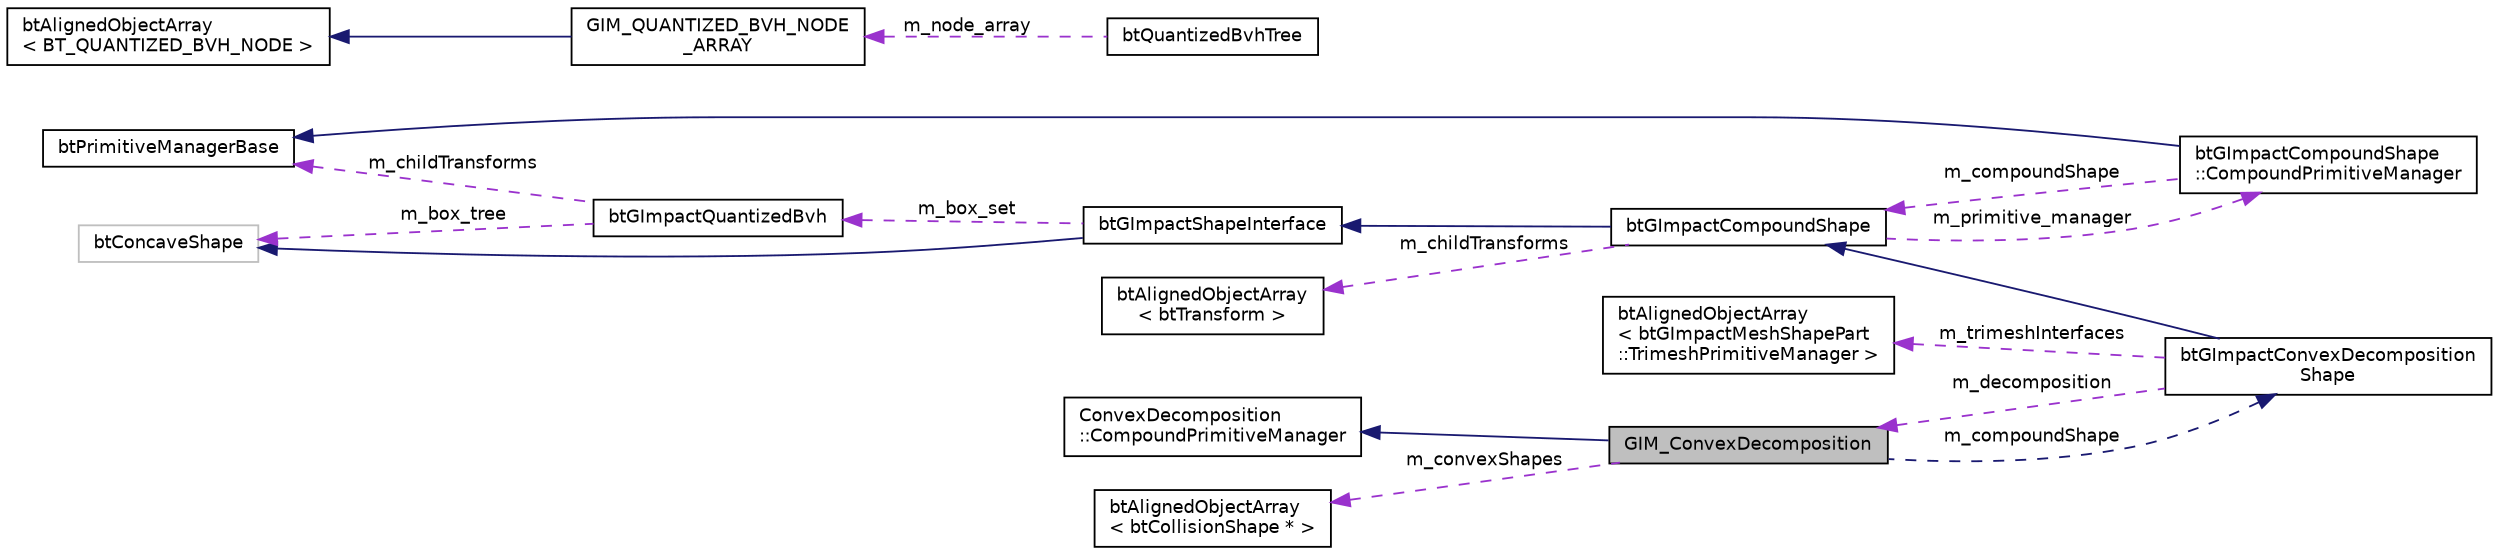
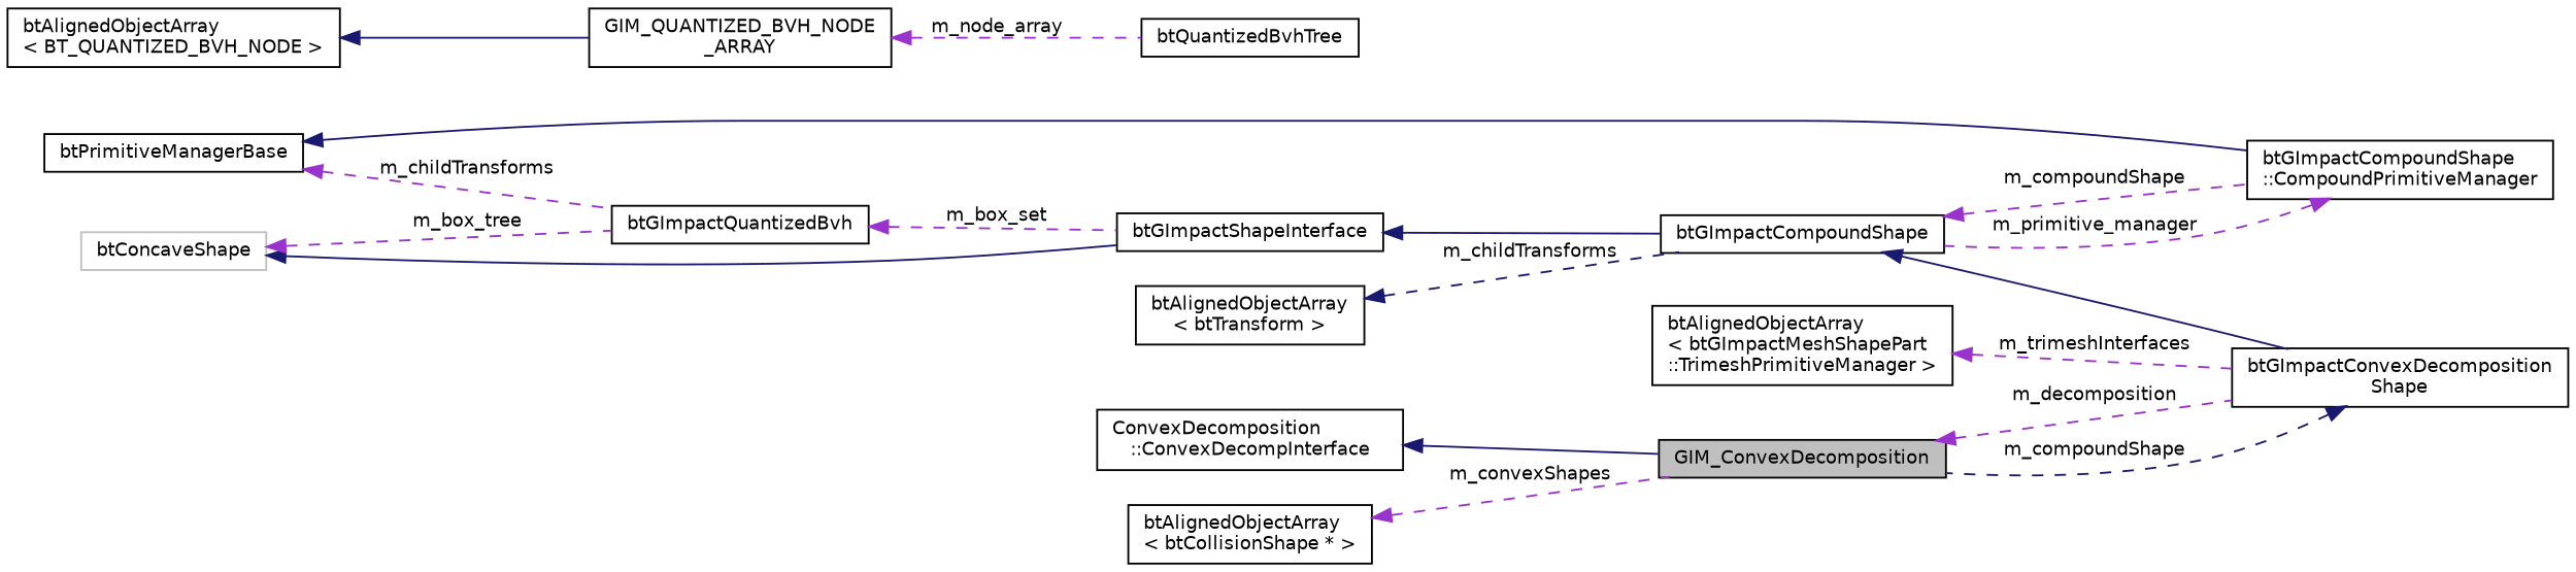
  digraph {
    rankdir=LR
    node [color=black fillcolor=white fontname=Helvetica fontsize=10 shape=record style=filled]
    edge [color=darkorchid3 dir=back fontname=Helvetica fontsize=10 labelfontname=Helvetica labelfontsize=10 style=dashed]
    n1 [fillcolor=grey75 fontcolor=black height=0.2 label=GIM_ConvexDecomposition width=0.4]
    n2 [height=0.2 label="btGImpactConvexDecomposition\lShape" width=0.4]
-   n3 [height=0.2 label="ConvexDecomposition\l::CompoundPrimitiveManager" width=0.4]
+   n3 [height=0.2 label="ConvexDecomposition\l::ConvexDecompInterface" width=0.4]
    n4 [height=0.2 label=btGImpactCompoundShape width=0.4]
    n5 [height=0.2 label="btGImpactCompoundShape\l::CompoundPrimitiveManager" width=0.4]
    n6 [height=0.2 label=btGImpactShapeInterface width=0.4]
    n7 [color=grey75 height=0.2 label=btConcaveShape width=0.4]
    n8 [height=0.2 label=btGImpactQuantizedBvh width=0.4]
    n9 [height=0.2 label=btPrimitiveManagerBase width=0.4]
    n10 [height=0.2 label=btQuantizedBvhTree width=0.4]
    n11 [height=0.2 label="GIM_QUANTIZED_BVH_NODE\l_ARRAY" width=0.4]
    n12 [height=0.2 label="btAlignedObjectArray\l\< BT_QUANTIZED_BVH_NODE \>" width=0.4]
    n13 [height=0.2 label="btAlignedObjectArray\l\< btTransform \>" width=0.4]
    n14 [height=0.2 label="btAlignedObjectArray\l\< btCollisionShape * \>" width=0.4]
    n15 [height=0.2 label="btAlignedObjectArray\l\< btGImpactMeshShapePart\l::TrimeshPrimitiveManager \>" width=0.4]
    n1 -> n2 [label=" m_decomposition"]
    n2 -> n1 [color=midnightblue label=" m_compoundShape"]
    n3 -> n1 [color=midnightblue style=solid]
    n4 -> n2 [color=midnightblue style=solid]
    n4 -> n5 [label=" m_compoundShape"]
    n5 -> n4 [label=" m_primitive_manager"]
    n6 -> n4 [color=midnightblue style=solid]
    n7 -> n6 [color=midnightblue style=solid]
    n7 -> n8 [label=" m_box_tree"]
    n8 -> n6 [label=" m_box_set"]
    n9 -> n5 [color=midnightblue style=solid]
    n9 -> n8 [label=" m_childTransforms"]
    n11 -> n10 [label=" m_node_array"]
    n12 -> n11 [color=midnightblue style=solid]
-   n13 -> n4 [label=" m_childTransforms"]
+   n13 -> n4 [color=midnightblue label=" m_childTransforms"]
    n14 -> n1 [label=" m_convexShapes"]
    n15 -> n2 [label=" m_trimeshInterfaces"]
  }
